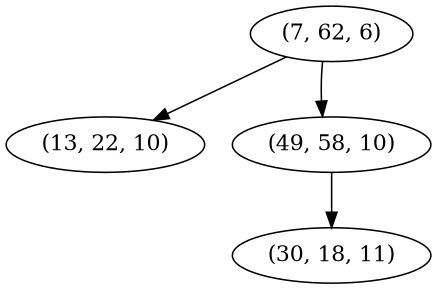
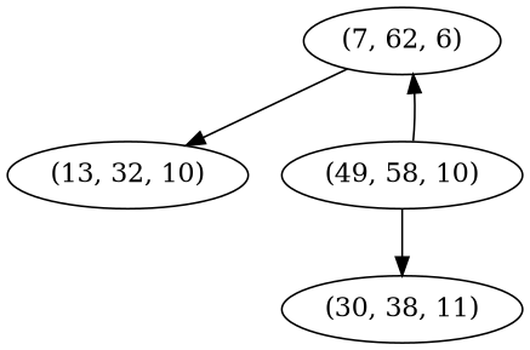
  digraph {
    "(7, 62, 6)"
-   "(13, 22, 10)"
+   "(13, 22, 10)" [label="(13, 32, 10)"]
    "(49, 58, 10)"
-   "(30, 38, 11)" [label="(30, 18, 11)"]
+   "(30, 38, 11)"
    "(7, 62, 6)" -> "(13, 22, 10)"
-   "(7, 62, 6)" -> "(49, 58, 10)"
+   "(49, 58, 10)" -> "(7, 62, 6)"
    "(49, 58, 10)" -> "(30, 38, 11)"
  }
